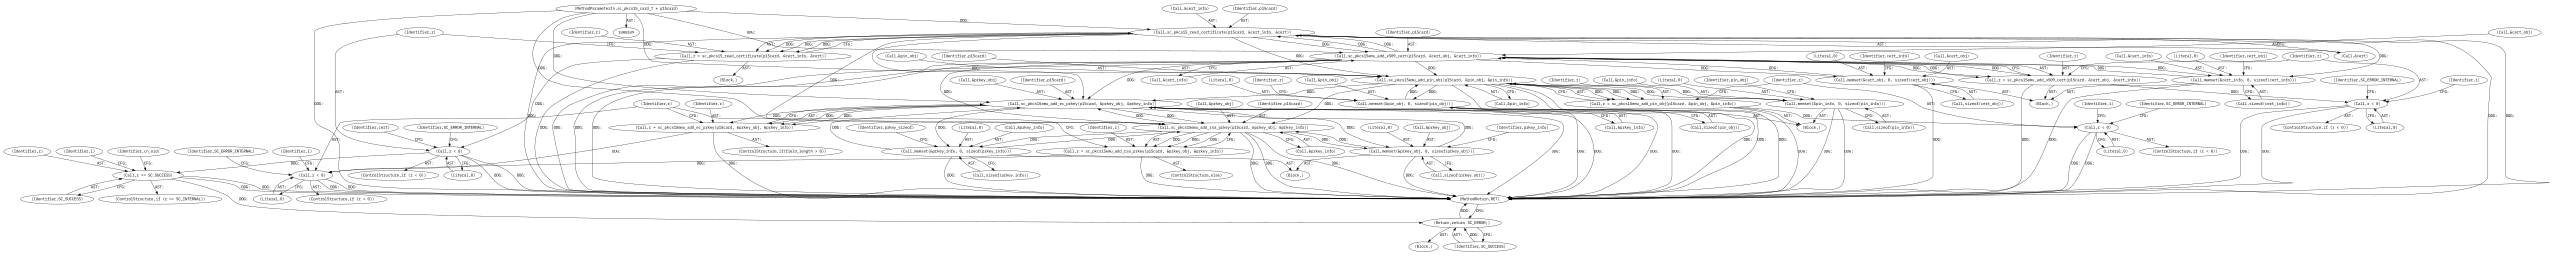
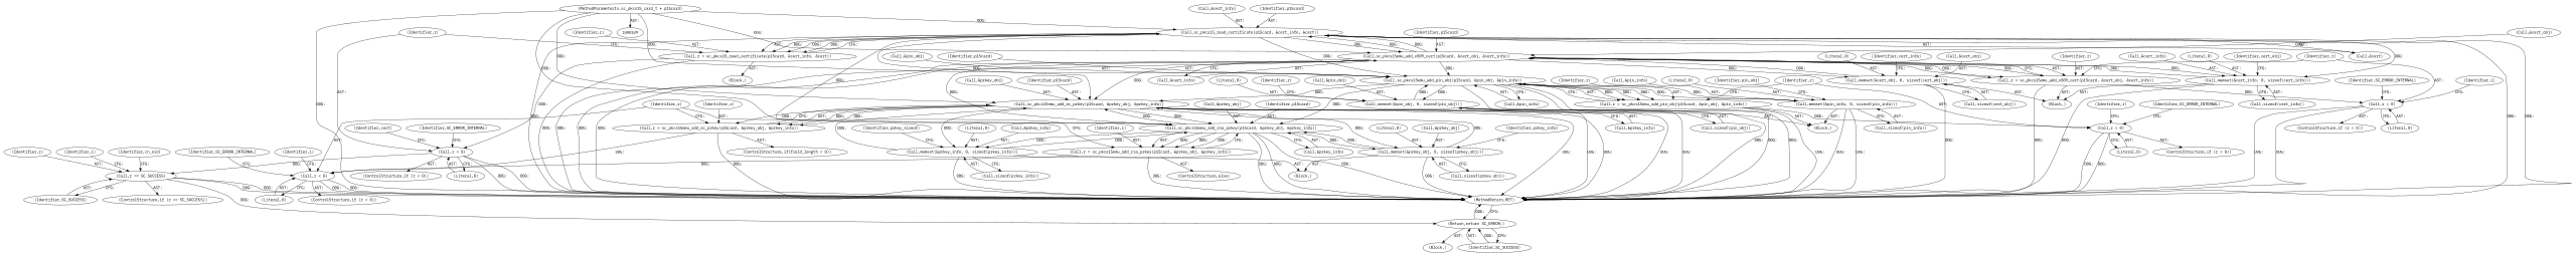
  digraph {
    fontname="IBM Plex Mono"
    node [fontname="IBM Plex Mono"]
    edge [fontname="IBM Plex Mono"]
    n1 [label="(Call,sc_pkcs15_read_certificate(p15card, &cert_info, &cert))"]
    n2 [label="(Call,sc_pkcs15emu_add_x509_cert(p15card, &cert_obj, &cert_info))"]
    n3 [label="(Call,memset(&cert_info, 0, sizeof(cert_info)))"]
    n4 [label="(Call,r = sc_pkcs15_read_certificate(p15card, &cert_info, &cert))"]
    n5 [label="(Call,sc_pkcs15emu_add_pin_obj(p15card, &pin_obj, &pin_info))"]
    n6 [label="(Call,sc_pkcs15emu_add_ec_prkey(p15card, &prkey_obj, &prkey_info))"]
    n7 [label="(Call,sc_pkcs15emu_add_rsa_prkey(p15card, &prkey_obj, &prkey_info))"]
    n8 [label="(MethodReturn,RET)"]
    n9 [label="(Call,&cert)"]
    n10 [label="(Call,memset(&cert_obj, 0, sizeof(cert_obj)))"]
    n11 [label="(Call,r = sc_pkcs15emu_add_x509_cert(p15card, &cert_obj, &cert_info))"]
    n12 [label="(Call,&cert_info)"]
    n13 [label="(Block,)"]
    n14 [label="(Call,sizeof(cert_info))"]
    n15 [label="(Call,r < 0)"]
    n16 [label="(Block,)"]
    n17 [label="(Call,memset(&pin_info, 0, sizeof(pin_info)))"]
    n18 [label="(Call,memset(&pin_obj, 0, sizeof(pin_obj)))"]
    n19 [label="(Call,r = sc_pkcs15emu_add_pin_obj(p15card, &pin_obj, &pin_info))"]
    n20 [label="(Call,&pin_info)"]
    n21 [label="(Call,memset(&prkey_info, 0, sizeof(prkey_info)))"]
    n22 [label="(Call,memset(&prkey_obj, 0, sizeof(prkey_obj)))"]
    n23 [label="(Call,r = sc_pkcs15emu_add_ec_prkey(p15card, &prkey_obj, &prkey_info))"]
    n24 [label="(Call,&prkey_info)"]
    n25 [label="(Call,r = sc_pkcs15emu_add_rsa_prkey(p15card, &prkey_obj, &prkey_info))"]
    n26 [label="(Call,&prkey_info)"]
    n27 [label="(Return,return SC_ERROR;)"]
    n28 [label="(Call,sizeof(cert_obj))"]
    n29 [label="(Call,r < 0)"]
    n30 [label="(MethodParameterIn,sc_pkcs15_card_t * p15card)"]
    1000109
    n32 [label="(Literal,0)"]
    n33 [label="(ControlStructure,if (r < 0))"]
    n34 [label="(Call,r == SC_SUCCESS)"]
    n35 [label="(ControlStructure,if (r < 0))"]
    n36 [label="(Literal,0)"]
    n37 [label="(Identifier,SC_SUCCESS)"]
-   n38 [label="(ControlStructure,if (r == SC_INTERNAL))"]
+   n38 [label="(ControlStructure,if (r == SC_SUCCESS))"]
    n39 [label="(Block,)"]
    n40 [label="(Identifier,SC_SUCCESS)"]
    n41 [label="(Block,)"]
    n42 [label="(Call,sizeof(pin_info))"]
    n43 [label="(Call,sizeof(pin_obj))"]
    n44 [label="(Call,r < 0)"]
    n45 [label="(ControlStructure,if (r < 0))"]
    n46 [label="(Literal,0)"]
    n47 [label="(Block,)"]
    n48 [label="(Call,sizeof(prkey_info))"]
    n49 [label="(Call,sizeof(prkey_obj))"]
    n50 [label="(Call,r < 0)"]
    n51 [label="(ControlStructure,if(field_length > 0))"]
    n52 [label="(ControlStructure,else)"]
    n53 [label="(Literal,0)"]
    n54 [label="(ControlStructure,if (r < 0))"]
    n55 [label="(Identifier,r)"]
    n56 [label="(Call,&prkey_obj)"]
    n57 [label="(Call,&cert_info)"]
    n58 [label="(Identifier,i)"]
    n59 [label="(Identifier,cert_info)"]
    n60 [label="(Identifier,r)"]
    n61 [label="(Identifier,r)"]
    n62 [label="(Literal,0)"]
    n63 [label="(Identifier,r)"]
    n64 [label="(Identifier,SC_ERROR_INTERNAL)"]
    n65 [label="(Call,&pin_obj)"]
    n66 [label="(Call,&prkey_obj)"]
    n67 [label="(Call,&cert_obj)"]
    n68 [label="(Identifier,i)"]
    n69 [label="(Call,&prkey_info)"]
    n70 [label="(Call,&cert_info)"]
    n71 [label="(Identifier,cert)"]
    n72 [label="(Identifier,SC_ERROR_INTERNAL)"]
    n73 [label="(Identifier,i)"]
    n74 [label="(Identifier,r)"]
    n75 [label="(Identifier,r)"]
    n76 [label="(Identifier,p15card)"]
    n77 [label="(Identifier,r)"]
    n78 [label="(Call,&pin_info)"]
    n79 [label="(Identifier,i)"]
    n80 [label="(Literal,0)"]
    n81 [label="(Call,&prkey_obj)"]
    n82 [label="(Literal,0)"]
    n83 [label="(Identifier,SC_ERROR_INTERNAL)"]
    n84 [label="(Literal,0)"]
    n85 [label="(Identifier,prkey_info)"]
    n86 [label="(Identifier,p15card)"]
    n87 [label="(Identifier,r)"]
    n88 [label="(Literal,0)"]
    n89 [label="(Literal,0)"]
    n90 [label="(Identifier,p15card)"]
    n91 [label="(Identifier,pin_obj)"]
    n92 [label="(Identifier,prkey_sizeof)"]
    n93 [label="(Identifier,p15card)"]
    n94 [label="(Identifier,r)"]
    n95 [label="(Identifier,cert_obj)"]
    n96 [label="(Identifier,SC_ERROR_INTERNAL)"]
    n97 [label="(Identifier,r)"]
    n98 [label="(Call,&cert_obj)"]
    n99 [label="(Identifier,r)"]
    n100 [label="(Identifier,cn_oid)"]
    n101 [label="(Identifier,p15card)"]
    n102 [label="(Call,&pin_obj)"]
    n1 -> n2 [label="DDG: "]
    n1 -> n3 [label="DDG: "]
    n1 -> n4 [label="AST: "]
    n1 -> n4 [label="DDG: "]
    n1 -> n4 [label="DDG: "]
    n1 -> n4 [label="DDG: "]
    n1 -> n5 [label="DDG: "]
    n1 -> n6 [label="DDG: "]
    n1 -> n7 [label="DDG: "]
    n1 -> n8 [label="DDG: "]
    n1 -> n8 [label="DDG: "]
    n1 -> n8 [label="DDG: "]
    n1 -> n9 [label="CFG: "]
    n2 -> n1 [label="DDG: "]
    n2 -> n1 [label="DDG: "]
    n2 -> n3 [label="DDG: "]
    n2 -> n5 [label="DDG: "]
    n2 -> n6 [label="DDG: "]
    n2 -> n7 [label="DDG: "]
    n2 -> n8 [label="DDG: "]
    n2 -> n8 [label="DDG: "]
    n2 -> n8 [label="DDG: "]
    n2 -> n10 [label="DDG: "]
    n2 -> n11 [label="AST: "]
    n2 -> n11 [label="DDG: "]
    n2 -> n11 [label="DDG: "]
    n2 -> n11 [label="DDG: "]
    n2 -> n12 [label="CFG: "]
    n3 -> n2 [label="DDG: "]
    n3 -> n8 [label="DDG: "]
    n3 -> n13 [label="AST: "]
    n3 -> n14 [label="CFG: "]
    n4 -> n1 [label="CFG: "]
    n4 -> n8 [label="DDG: "]
    n4 -> n15 [label="DDG: "]
    n4 -> n16 [label="AST: "]
    n5 -> n6 [label="DDG: "]
    n5 -> n7 [label="DDG: "]
    n5 -> n8 [label="DDG: "]
    n5 -> n8 [label="DDG: "]
    n5 -> n8 [label="DDG: "]
    n5 -> n17 [label="DDG: "]
    n5 -> n18 [label="DDG: "]
    n5 -> n19 [label="AST: "]
    n5 -> n19 [label="DDG: "]
    n5 -> n19 [label="DDG: "]
    n5 -> n19 [label="DDG: "]
    n5 -> n20 [label="CFG: "]
    n6 -> n7 [label="DDG: "]
    n6 -> n8 [label="DDG: "]
    n6 -> n8 [label="DDG: "]
    n6 -> n8 [label="DDG: "]
    n6 -> n21 [label="DDG: "]
    n6 -> n22 [label="DDG: "]
    n6 -> n23 [label="AST: "]
    n6 -> n23 [label="DDG: "]
    n6 -> n23 [label="DDG: "]
    n6 -> n23 [label="DDG: "]
    n6 -> n24 [label="CFG: "]
    n7 -> n6 [label="DDG: "]
    n7 -> n8 [label="DDG: "]
    n7 -> n8 [label="DDG: "]
    n7 -> n8 [label="DDG: "]
    n7 -> n21 [label="DDG: "]
    n7 -> n22 [label="DDG: "]
    n7 -> n25 [label="AST: "]
    n7 -> n25 [label="DDG: "]
    n7 -> n25 [label="DDG: "]
    n7 -> n25 [label="DDG: "]
    n7 -> n26 [label="CFG: "]
    n8 -> n27 [label="CFG: "]
    n9 -> n1 [label="AST: "]
    n10 -> n2 [label="DDG: "]
    n10 -> n8 [label="DDG: "]
    n10 -> n13 [label="AST: "]
    n10 -> n28 [label="CFG: "]
    n11 -> n2 [label="CFG: "]
    n11 -> n8 [label="DDG: "]
    n11 -> n13 [label="AST: "]
    n11 -> n29 [label="DDG: "]
    n12 -> n2 [label="AST: "]
    n14 -> n3 [label="AST: "]
    n15 -> n8 [label="DDG: "]
    n15 -> n8 [label="DDG: "]
    n15 -> n34 [label="DDG: "]
    n15 -> n35 [label="AST: "]
    n15 -> n36 [label="CFG: "]
    n17 -> n5 [label="DDG: "]
    n17 -> n8 [label="DDG: "]
    n17 -> n8 [label="DDG: "]
    n17 -> n41 [label="AST: "]
    n17 -> n42 [label="CFG: "]
    n18 -> n5 [label="DDG: "]
    n18 -> n8 [label="DDG: "]
    n18 -> n8 [label="DDG: "]
    n18 -> n41 [label="AST: "]
    n18 -> n43 [label="CFG: "]
    n19 -> n5 [label="CFG: "]
    n19 -> n8 [label="DDG: "]
    n19 -> n41 [label="AST: "]
    n19 -> n44 [label="DDG: "]
    n20 -> n5 [label="AST: "]
    n21 -> n6 [label="DDG: "]
    n21 -> n7 [label="DDG: "]
    n21 -> n8 [label="DDG: "]
    n21 -> n47 [label="AST: "]
    n21 -> n48 [label="CFG: "]
    n22 -> n6 [label="DDG: "]
    n22 -> n7 [label="DDG: "]
    n22 -> n8 [label="DDG: "]
    n22 -> n47 [label="AST: "]
    n22 -> n49 [label="CFG: "]
    n23 -> n6 [label="CFG: "]
    n23 -> n8 [label="DDG: "]
    n23 -> n50 [label="DDG: "]
    n23 -> n51 [label="AST: "]
    n24 -> n6 [label="AST: "]
    n25 -> n7 [label="CFG: "]
    n25 -> n8 [label="DDG: "]
    n25 -> n50 [label="DDG: "]
    n25 -> n52 [label="AST: "]
    n26 -> n7 [label="AST: "]
    n27 -> n8 [label="DDG: "]
    n27 -> n39 [label="AST: "]
    n27 -> n40 [label="CFG: "]
    n28 -> n10 [label="AST: "]
    n29 -> n8 [label="DDG: "]
    n29 -> n8 [label="DDG: "]
    n29 -> n32 [label="CFG: "]
    n29 -> n33 [label="AST: "]
    n30 -> n1 [label="DDG: "]
    n30 -> n2 [label="DDG: "]
    n30 -> n5 [label="DDG: "]
    n30 -> n6 [label="DDG: "]
    n30 -> n7 [label="DDG: "]
    n30 -> n8 [label="DDG: "]
    n30 -> 1000109 [label="AST: "]
    n32 -> n29 [label="AST: "]
    n34 -> n8 [label="DDG: "]
    n34 -> n8 [label="DDG: "]
    n34 -> n27 [label="DDG: "]
    n34 -> n37 [label="CFG: "]
    n34 -> n38 [label="AST: "]
    n36 -> n15 [label="AST: "]
    n37 -> n34 [label="AST: "]
    n40 -> n27 [label="AST: "]
    n40 -> n27 [label="DDG: "]
    n42 -> n17 [label="AST: "]
    n43 -> n18 [label="AST: "]
    n44 -> n8 [label="DDG: "]
    n44 -> n8 [label="DDG: "]
    n44 -> n45 [label="AST: "]
    n44 -> n46 [label="CFG: "]
    n46 -> n44 [label="AST: "]
    n48 -> n21 [label="AST: "]
    n49 -> n22 [label="AST: "]
    n50 -> n8 [label="DDG: "]
    n50 -> n8 [label="DDG: "]
    n50 -> n53 [label="CFG: "]
    n50 -> n54 [label="AST: "]
    n53 -> n50 [label="AST: "]
    n55 -> n4 [label="CFG: "]
    n55 -> n15 [label="AST: "]
    n56 -> n7 [label="AST: "]
    n57 -> n3 [label="AST: "]
    n58 -> n44 [label="CFG: "]
    n59 -> n10 [label="CFG: "]
    n60 -> n11 [label="CFG: "]
    n60 -> n29 [label="AST: "]
    n61 -> n23 [label="CFG: "]
    n61 -> n25 [label="CFG: "]
    n61 -> n50 [label="AST: "]
    n62 -> n21 [label="AST: "]
    n63 -> n34 [label="AST: "]
    n64 -> n50 [label="CFG: "]
    n65 -> n5 [label="AST: "]
    n66 -> n6 [label="AST: "]
    n67 -> n10 [label="AST: "]
    n68 -> n29 [label="CFG: "]
    n69 -> n21 [label="AST: "]
    n70 -> n1 [label="AST: "]
    n71 -> n15 [label="CFG: "]
    n72 -> n29 [label="CFG: "]
    n73 -> n50 [label="CFG: "]
    n74 -> n19 [label="AST: "]
    n75 -> n23 [label="AST: "]
    n76 -> n1 [label="AST: "]
    n77 -> n11 [label="AST: "]
    n78 -> n17 [label="AST: "]
    n79 -> n34 [label="CFG: "]
    n80 -> n22 [label="AST: "]
    n81 -> n22 [label="AST: "]
    n82 -> n3 [label="AST: "]
    n83 -> n44 [label="CFG: "]
    n84 -> n18 [label="AST: "]
    n85 -> n22 [label="CFG: "]
    n86 -> n7 [label="AST: "]
    n87 -> n19 [label="CFG: "]
    n87 -> n44 [label="AST: "]
    n88 -> n10 [label="AST: "]
    n89 -> n17 [label="AST: "]
    n90 -> n5 [label="AST: "]
    n91 -> n17 [label="CFG: "]
    n92 -> n21 [label="CFG: "]
    n93 -> n6 [label="AST: "]
    n94 -> n18 [label="CFG: "]
    n95 -> n3 [label="CFG: "]
    n96 -> n15 [label="CFG: "]
    n97 -> n25 [label="AST: "]
    n98 -> n2 [label="AST: "]
    n99 -> n4 [label="AST: "]
    n100 -> n34 [label="CFG: "]
    n101 -> n2 [label="AST: "]
    n102 -> n18 [label="AST: "]
  }
